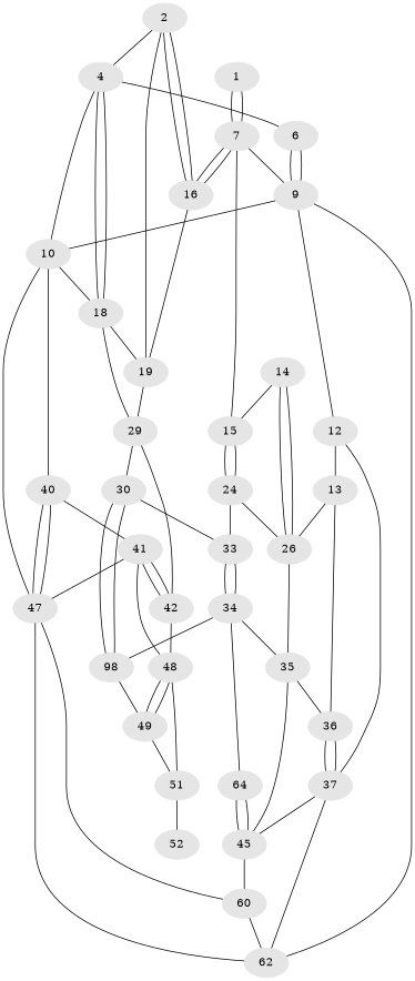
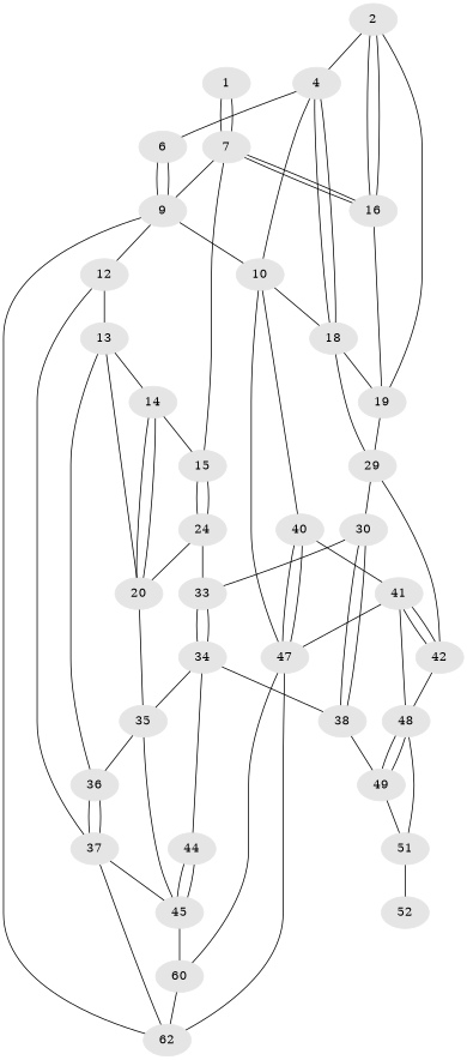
  graph {
    node [color=gray90 style=filled]
    7 [super="+8"]
    1
    2 [super="+3"]
    4 [super="+5"]
    16 [super="+21"]
    19 [super="+20"]
    9 [super="+11"]
    15
    6
    10 [super="+17"]
    18 [super="+22"]
    29 [super="+32"]
    40
    47 [super="+59"]
    12
    62
    24 [super="+25"]
    13 [super="+28"]
    37 [super="+50"]
    41 [super="+57"]
    60 [super="+61"]
    14
-   26 [super="+27"]
+   26 [super="+27" label=20]
    36
    45 [super="+46"]
    35 [super="+43"]
    33
    30 [super="+31"]
    42
-   38 [label=98]
+   38
    34 [super="+39"]
    48 [super="+55"]
    49
-   44 [label=64]
+   44
    51 [super="+54"]
    52 [super="+56"]
    7 -- 16
    7 -- 16
    7 -- 9
    7 -- 15
    1 -- 7
    1 -- 7
    2 -- 4
    2 -- 16
    2 -- 16
    2 -- 19
    4 -- 6
    4 -- 10
    4 -- 18
    4 -- 18
    16 -- 19
    19 -- 29
    9 -- 10
    9 -- 12
    9 -- 62
    15 -- 24
    15 -- 24
    6 -- 9
    6 -- 9
    10 -- 18
    10 -- 40
    10 -- 47
    18 -- 19
    18 -- 29
    29 -- 30
    29 -- 42
    40 -- 47
    40 -- 47
    40 -- 41
    47 -- 62
    47 -- 60
    12 -- 13
    12 -- 37
    24 -- 26
    24 -- 33
+   13 -- 14
    13 -- 26
    13 -- 36
    37 -- 62
    37 -- 45
    41 -- 47
    41 -- 42
    41 -- 42
    41 -- 48
    60 -- 62
    14 -- 15
    14 -- 26
    14 -- 26
    26 -- 35
    36 -- 37
    36 -- 37
    45 -- 60
    35 -- 36
    35 -- 45
    33 -- 34
    33 -- 34
    30 -- 33
    30 -- 38
    30 -- 38
    42 -- 48
    38 -- 49
    34 -- 35
    34 -- 38
    34 -- 44
    48 -- 49
    48 -- 49
    48 -- 51
    49 -- 51
    44 -- 45
    44 -- 45
    51 -- 52 [weight=2]
  }
